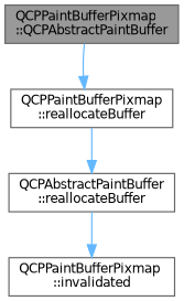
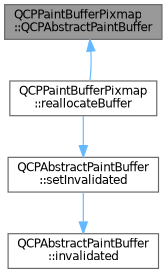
  digraph {
    rankdir=TB
    node [color=grey40 fillcolor=white fontname=Helvetica fontsize=10 shape=box style=filled]
    edge [color=steelblue1 fontname=Helvetica fontsize=10 labelfontname=Helvetica labelfontsize=10 style=solid]
    n1 [color=gray40 fillcolor=grey60 fontcolor=black height=0.2 label="QCPPaintBufferPixmap\l::QCPAbstractPaintBuffer" width=0.4]
    n2 [height=0.2 label="QCPPaintBufferPixmap\l::reallocateBuffer" width=0.4]
-   n3 [height=0.2 label="QCPAbstractPaintBuffer\l::reallocateBuffer" width=0.4]
-   n4 [height=0.2 label="QCPPaintBufferPixmap\l::invalidated" width=0.4]
-   n1 -> n2
+   n3 [height=0.2 label="QCPAbstractPaintBuffer\l::setInvalidated" width=0.4]
+   n4 [height=0.2 label="QCPAbstractPaintBuffer\l::invalidated" width=0.4]
+   n2 -> n1
    n2 -> n3
    n3 -> n4
  }
